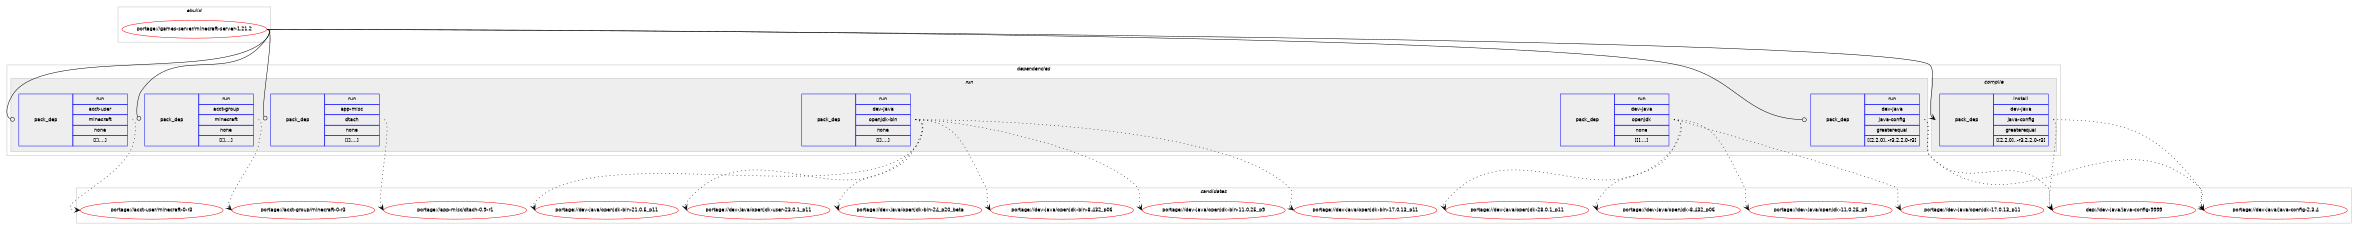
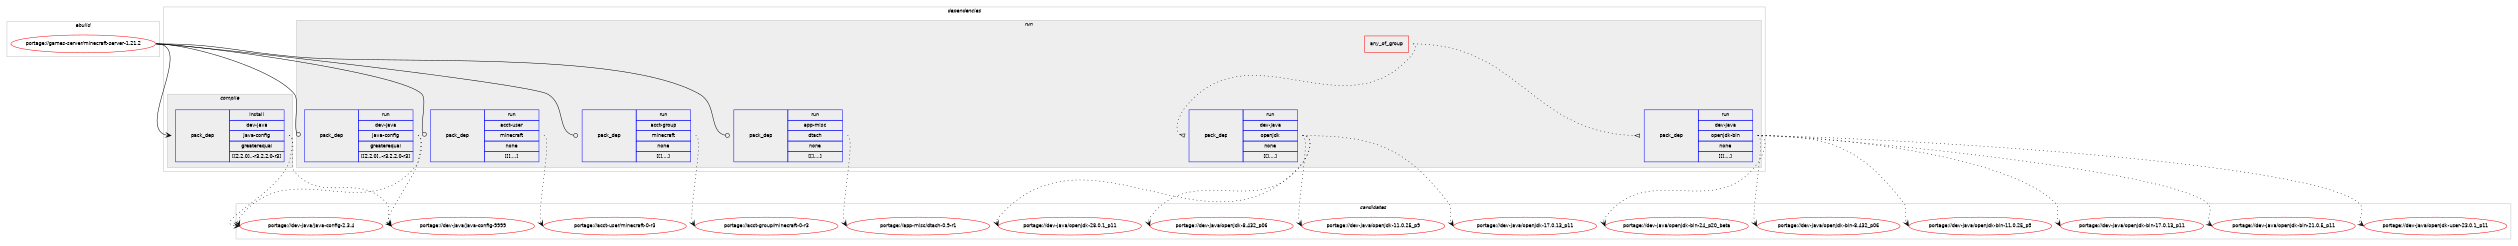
  digraph {
    compound=true
    concentrate=true
    fontname=Helvetica
    fontsize=10
    newrank=true
    rankdir=TB
    ranksep=1.5
    node [color=red fontname=Helvetica fontsize=10]
    edge [arrowhead=vee headport=w style=dotted tailport=e weight=100]
    n1 [label="portage://games-server/minecraft-server-1.21.2" width=4]
    n2 [color=blue label=<<TABLE BORDER="0" CELLBORDER="1" CELLSPACING="0" CELLPADDING="4" WIDTH="220"><TR><TD ROWSPAN="6" CELLPADDING="30">pack_dep</TD></TR><TR><TD WIDTH="110">install</TD></TR><TR><TD>dev-java</TD></TR><TR><TD>java-config</TD></TR><TR><TD>greaterequal</TD></TR><TR><TD>[[2,2,0],,-r3,2.2.0-r3]</TD></TR></TABLE>> shape=none]
    n3 [color=blue label=<<TABLE BORDER="0" CELLBORDER="1" CELLSPACING="0" CELLPADDING="4" WIDTH="220"><TR><TD ROWSPAN="6" CELLPADDING="30">pack_dep</TD></TR><TR><TD WIDTH="110">run</TD></TR><TR><TD>dev-java</TD></TR><TR><TD>openjdk</TD></TR><TR><TD>none</TD></TR><TR><TD>[[],,,,]</TD></TR></TABLE>> shape=none]
    n4 [color=blue label=<<TABLE BORDER="0" CELLBORDER="1" CELLSPACING="0" CELLPADDING="4" WIDTH="220"><TR><TD ROWSPAN="6" CELLPADDING="30">pack_dep</TD></TR><TR><TD WIDTH="110">run</TD></TR><TR><TD>dev-java</TD></TR><TR><TD>openjdk-bin</TD></TR><TR><TD>none</TD></TR><TR><TD>[[],,,,]</TD></TR></TABLE>> shape=none]
+   n5 [label=<<TABLE BORDER="0" CELLBORDER="1" CELLSPACING="0" CELLPADDING="4"><TR><TD CELLPADDING="10">any_of_group</TD></TR></TABLE>> shape=none]
    n6 [color=blue label=<<TABLE BORDER="0" CELLBORDER="1" CELLSPACING="0" CELLPADDING="4" WIDTH="220"><TR><TD ROWSPAN="6" CELLPADDING="30">pack_dep</TD></TR><TR><TD WIDTH="110">run</TD></TR><TR><TD>acct-group</TD></TR><TR><TD>minecraft</TD></TR><TR><TD>none</TD></TR><TR><TD>[[],,,,]</TD></TR></TABLE>> shape=none]
    n7 [color=blue label=<<TABLE BORDER="0" CELLBORDER="1" CELLSPACING="0" CELLPADDING="4" WIDTH="220"><TR><TD ROWSPAN="6" CELLPADDING="30">pack_dep</TD></TR><TR><TD WIDTH="110">run</TD></TR><TR><TD>acct-user</TD></TR><TR><TD>minecraft</TD></TR><TR><TD>none</TD></TR><TR><TD>[[],,,,]</TD></TR></TABLE>> shape=none]
    n8 [color=blue label=<<TABLE BORDER="0" CELLBORDER="1" CELLSPACING="0" CELLPADDING="4" WIDTH="220"><TR><TD ROWSPAN="6" CELLPADDING="30">pack_dep</TD></TR><TR><TD WIDTH="110">run</TD></TR><TR><TD>app-misc</TD></TR><TR><TD>dtach</TD></TR><TR><TD>none</TD></TR><TR><TD>[[],,,,]</TD></TR></TABLE>> shape=none]
    n9 [color=blue label=<<TABLE BORDER="0" CELLBORDER="1" CELLSPACING="0" CELLPADDING="4" WIDTH="220"><TR><TD ROWSPAN="6" CELLPADDING="30">pack_dep</TD></TR><TR><TD WIDTH="110">run</TD></TR><TR><TD>dev-java</TD></TR><TR><TD>java-config</TD></TR><TR><TD>greaterequal</TD></TR><TR><TD>[[2,2,0],,-r3,2.2.0-r3]</TD></TR></TABLE>> shape=none]
-   n10 [label="dep://dev-java/java-config-9999" width=4]
+   n10 [label="portage://dev-java/java-config-9999" width=4]
    n11 [label="portage://dev-java/java-config-2.3.4" width=4]
    n12 [label="portage://dev-java/openjdk-28.0.1_p11" width=4]
    n13 [label="portage://dev-java/openjdk-17.0.13_p11" width=4]
    n14 [label="portage://dev-java/openjdk-11.0.25_p9" width=4]
    n15 [label="portage://dev-java/openjdk-8.432_p06" width=4]
    n16 [label="portage://dev-java/openjdk-bin-24_p20_beta" width=4]
    n17 [label="portage://dev-java/openjdk-user-23.0.1_p11" width=4]
    n18 [label="portage://dev-java/openjdk-bin-21.0.5_p11" width=4]
    n19 [label="portage://dev-java/openjdk-bin-17.0.13_p11" width=4]
    n20 [label="portage://dev-java/openjdk-bin-11.0.25_p9" width=4]
    n21 [label="portage://dev-java/openjdk-bin-8.432_p06" width=4]
    n22 [label="portage://acct-group/minecraft-0-r3" width=4]
    n23 [label="portage://acct-user/minecraft-0-r3" width=4]
    n24 [label="portage://app-misc/dtach-0.9-r1" width=4]
    subgraph cluster_1 {
      color=gray
      label=<<i>ebuild</i>>
      n1
    }
    subgraph cluster_2 {
      color=gray
      label=<<i>dependencies</i>>
      subgraph cluster_3 {
        color=gray
        fillcolor="#eeeeee"
        label=<<i>compile</i>>
        style=filled
        subgraph sub_4 {
          color=gray
          fillcolor="#eeeeee"
          label=<<i>compile</i>>
          style=filled
          n2
        }
      }
      subgraph cluster_5 {
        color=gray
        fillcolor="#eeeeee"
        label=<<i>compile and run</i>>
        style=filled
      }
      subgraph cluster_6 {
        color=gray
        fillcolor="#eeeeee"
        label=<<i>run</i>>
        style=filled
        subgraph sub_7 {
          color=gray
          fillcolor="#eeeeee"
          label=<<i>run</i>>
          style=filled
+         n5
          subgraph sub_8 {
            color=gray
            fillcolor="#eeeeee"
            label=<<i>run</i>>
            style=filled
            n3
          }
          subgraph sub_9 {
            color=gray
            fillcolor="#eeeeee"
            label=<<i>run</i>>
            style=filled
            n4
          }
        }
        subgraph sub_10 {
          color=gray
          fillcolor="#eeeeee"
          label=<<i>run</i>>
          style=filled
          n6
        }
        subgraph sub_11 {
          color=gray
          fillcolor="#eeeeee"
          label=<<i>run</i>>
          style=filled
          n7
        }
        subgraph sub_12 {
          color=gray
          fillcolor="#eeeeee"
          label=<<i>run</i>>
          style=filled
          n8
        }
        subgraph sub_13 {
          color=gray
          fillcolor="#eeeeee"
          label=<<i>run</i>>
          style=filled
          n9
        }
      }
    }
    subgraph cluster_14 {
      color=gray
      label=<<i>candidates</i>>
      rank=same
      subgraph sub_15 {
        color=black
        label=<<i>candidates</i>>
        nodesep=1
        rank=same
        n10
        n11
      }
      subgraph sub_16 {
        color=black
        label=<<i>candidates</i>>
        nodesep=1
        rank=same
        n12
        n13
        n14
        n15
      }
      subgraph sub_17 {
        color=black
        label=<<i>candidates</i>>
        nodesep=1
        rank=same
        n16
        n17
        n18
        n19
        n20
        n21
      }
      subgraph sub_18 {
        color=black
        label=<<i>candidates</i>>
        nodesep=1
        rank=same
        n22
      }
      subgraph sub_19 {
        color=black
        label=<<i>candidates</i>>
        nodesep=1
        rank=same
        n23
      }
      subgraph sub_20 {
        color=black
        label=<<i>candidates</i>>
        nodesep=1
        rank=same
        n24
      }
      subgraph sub_21 {
        color=black
        label=<<i>candidates</i>>
        nodesep=1
        rank=same
        n10
        n11
      }
    }
    n1 -> n2 [style=solid weight=20]
    n1 -> n6 [arrowhead=odot style=solid weight=20]
    n1 -> n7 [arrowhead=odot style=solid weight=20]
    n1 -> n8 [arrowhead=odot style=solid weight=20]
    n1 -> n9 [arrowhead=odot style=solid weight=20]
    n2 -> n10
    n2 -> n11
    n3 -> n12
    n3 -> n13
    n3 -> n14
    n3 -> n15
    n4 -> n16
    n4 -> n17
    n4 -> n18
    n4 -> n19
    n4 -> n20
    n4 -> n21
+   n5 -> n3 [arrowhead=oinv weight=20]
+   n5 -> n4 [arrowhead=oinv weight=20]
    n6 -> n22
    n7 -> n23
    n8 -> n24
    n9 -> n10
    n9 -> n11
  }
